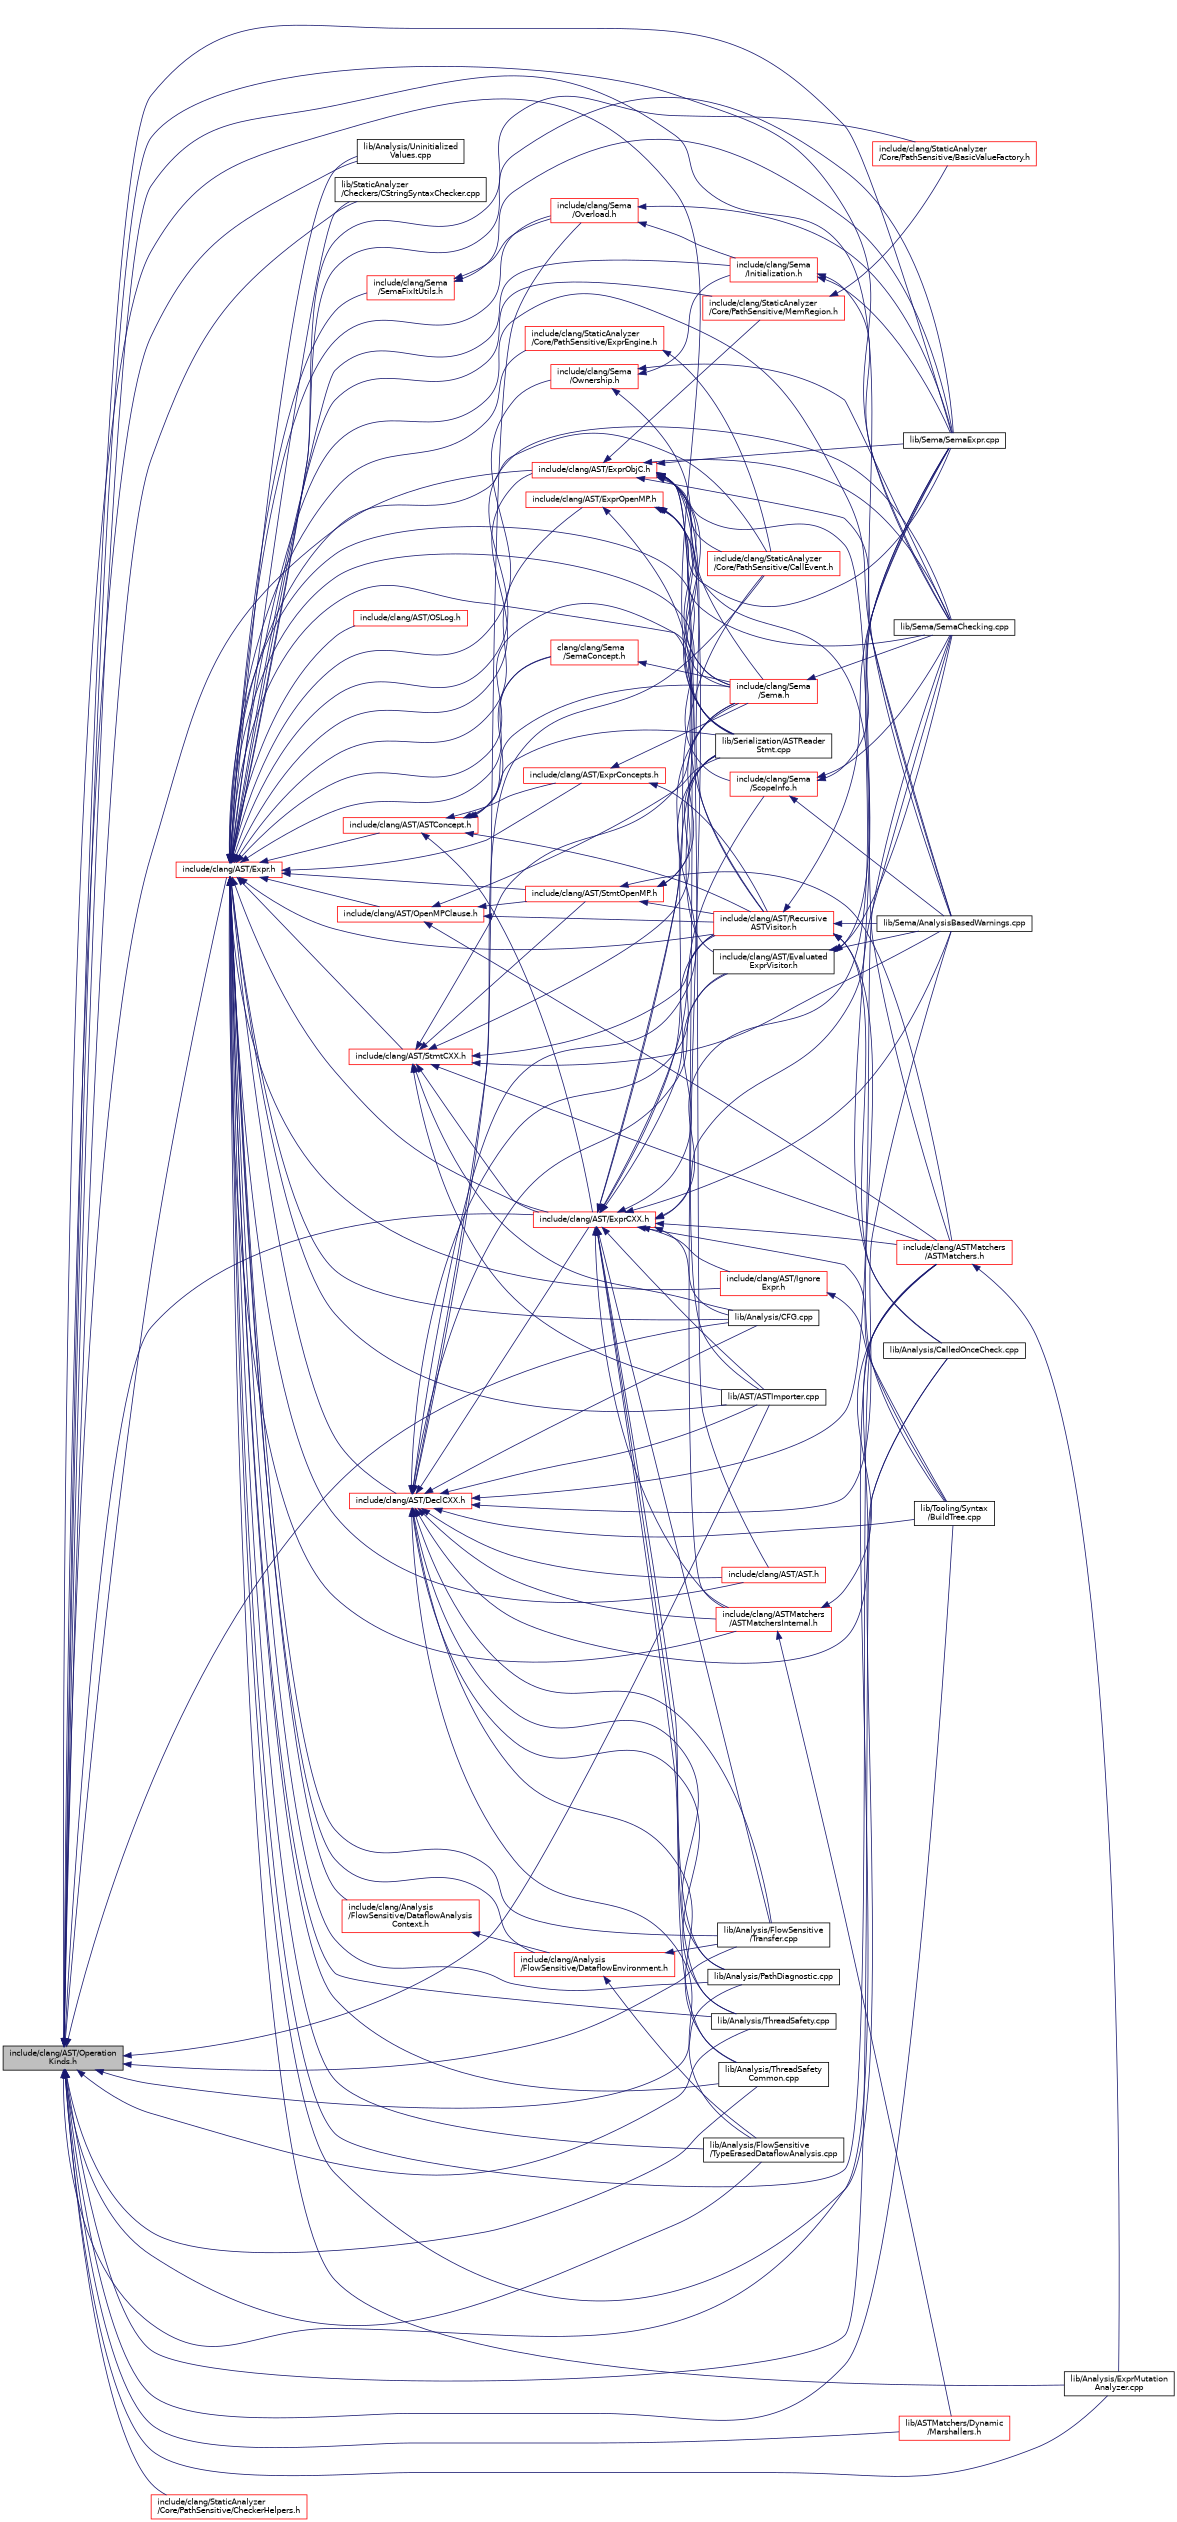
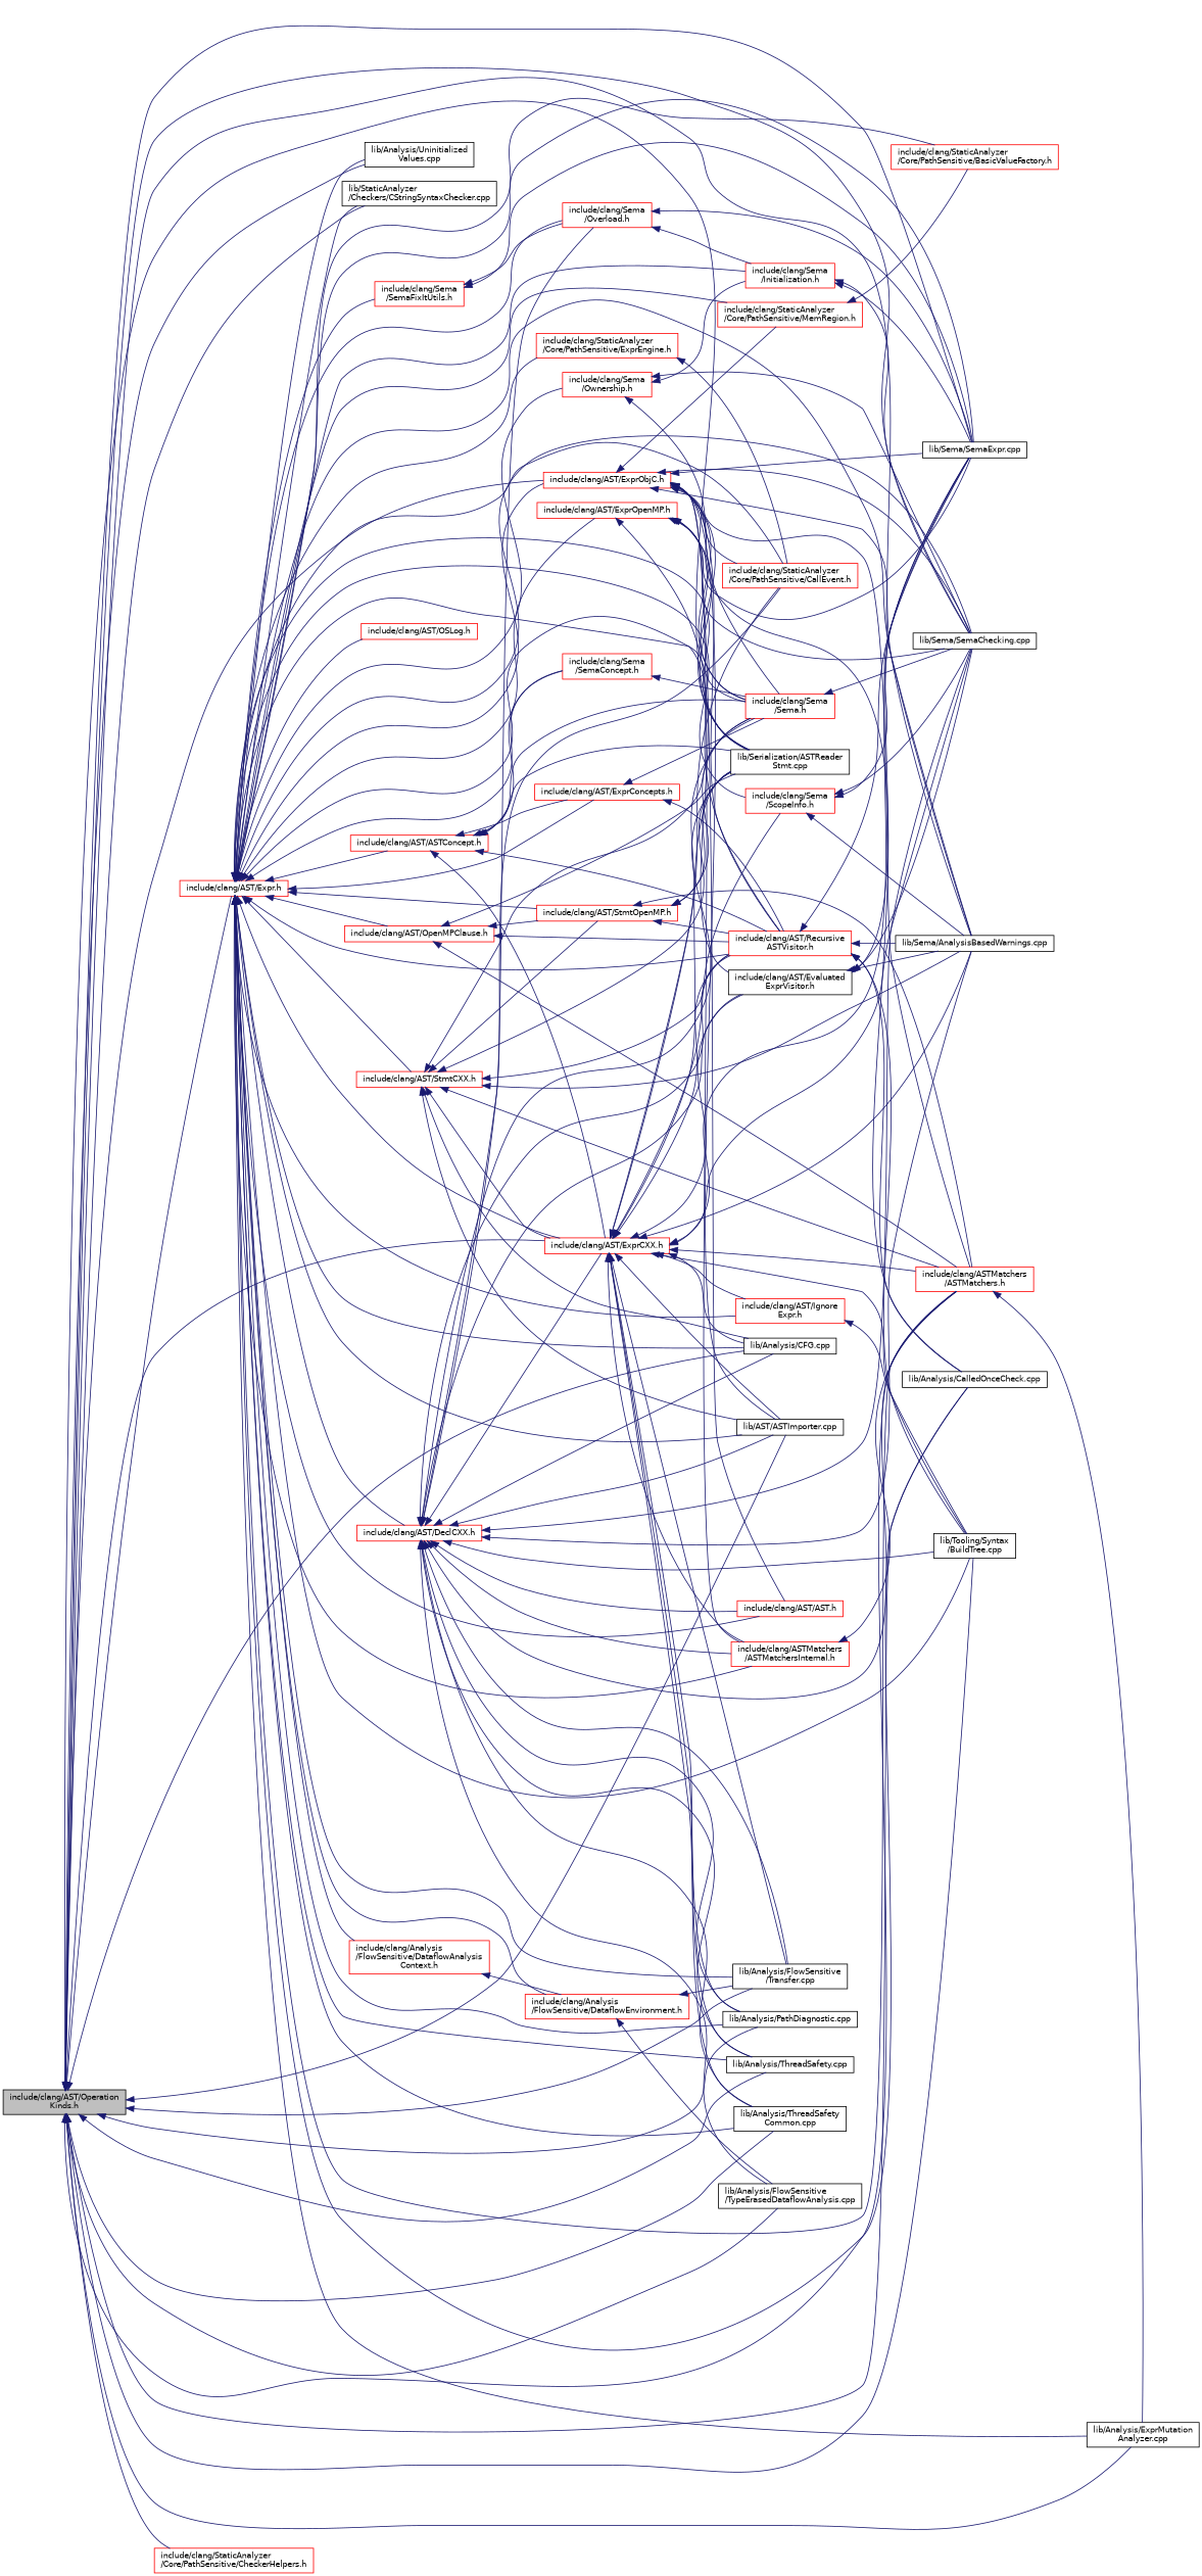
  digraph {
    rankdir=LR
    node [color=red fontname=Helvetica fontsize=10 shape=record]
    edge [color=midnightblue dir=back fontname=Helvetica fontsize=10 labelfontname=Helvetica labelfontsize=10 style=solid]
    n1 [color=black fillcolor=grey75 fontcolor=black height=0.2 label="include/clang/AST/Operation\lKinds.h" style=filled width=0.4]
    n2 [height=0.2 label="include/clang/AST/Expr.h" width=0.4]
    n3 [color=black height=0.2 label="lib/Analysis/FlowSensitive\l/Transfer.cpp" width=0.4]
    n4 [color=black height=0.2 label="lib/Analysis/FlowSensitive\l/TypeErasedDataflowAnalysis.cpp" width=0.4]
    n5 [color=black height=0.2 label="lib/Analysis/CalledOnceCheck.cpp" width=0.4]
    n6 [color=black height=0.2 label="lib/Sema/AnalysisBasedWarnings.cpp" width=0.4]
    n7 [color=black height=0.2 label="lib/Sema/SemaExpr.cpp" width=0.4]
    n8 [color=black height=0.2 label="lib/Tooling/Syntax\l/BuildTree.cpp" width=0.4]
    n9 [color=black height=0.2 label="lib/Sema/SemaChecking.cpp" width=0.4]
    n10 [height=0.2 label="include/clang/AST/ExprCXX.h" width=0.4]
    n11 [height=0.2 label="include/clang/ASTMatchers\l/ASTMatchers.h" width=0.4]
    n12 [color=black height=0.2 label="lib/Analysis/ExprMutation\lAnalyzer.cpp" width=0.4]
-   n13 [height=0.2 label="lib/ASTMatchers/Dynamic\l/Marshallers.h" width=0.4]
    n14 [color=black height=0.2 label="lib/Analysis/CFG.cpp" width=0.4]
    n15 [color=black height=0.2 label="lib/Analysis/PathDiagnostic.cpp" width=0.4]
    n16 [color=black height=0.2 label="lib/Analysis/ThreadSafety.cpp" width=0.4]
    n17 [color=black height=0.2 label="lib/Analysis/ThreadSafety\lCommon.cpp" width=0.4]
    n18 [color=black height=0.2 label="lib/AST/ASTImporter.cpp" width=0.4]
    n19 [color=black height=0.2 label="lib/Serialization/ASTReader\lStmt.cpp" width=0.4]
    n20 [height=0.2 label="include/clang/AST/ExprObjC.h" width=0.4]
    n21 [color=black height=0.2 label="lib/Analysis/Uninitialized\lValues.cpp" width=0.4]
    n22 [color=black height=0.2 label="lib/StaticAnalyzer\l/Checkers/CStringSyntaxChecker.cpp" width=0.4]
    n23 [height=0.2 label="include/clang/StaticAnalyzer\l/Core/PathSensitive/CheckerHelpers.h" width=0.4]
    n24 [height=0.2 label="include/clang/Analysis\l/FlowSensitive/DataflowAnalysis\lContext.h" width=0.4]
    n25 [height=0.2 label="include/clang/Analysis\l/FlowSensitive/DataflowEnvironment.h" width=0.4]
    n26 [height=0.2 label="include/clang/AST/AST.h" width=0.4]
    n27 [height=0.2 label="include/clang/AST/ASTConcept.h" width=0.4]
    n28 [height=0.2 label="include/clang/AST/ExprConcepts.h" width=0.4]
    n29 [height=0.2 label="include/clang/AST/Recursive\lASTVisitor.h" width=0.4]
    n30 [height=0.2 label="include/clang/Sema\l/Sema.h" width=0.4]
    n31 [color=black height=0.2 label="include/clang/AST/Evaluated\lExprVisitor.h" width=0.4]
    n32 [height=0.2 label="include/clang/AST/Ignore\lExpr.h" width=0.4]
    n33 [height=0.2 label="include/clang/ASTMatchers\l/ASTMatchersInternal.h" width=0.4]
    n34 [height=0.2 label="include/clang/Sema\l/ScopeInfo.h" width=0.4]
    n35 [height=0.2 label="include/clang/StaticAnalyzer\l/Core/PathSensitive/CallEvent.h" width=0.4]
-   n36 [height=0.2 label="clang/clang/Sema\l/SemaConcept.h" width=0.4]
+   n36 [height=0.2 label="include/clang/Sema\l/SemaConcept.h" width=0.4]
    n37 [height=0.2 label="include/clang/AST/DeclCXX.h" width=0.4]
    n38 [height=0.2 label="include/clang/Sema\l/Overload.h" width=0.4]
    n39 [height=0.2 label="include/clang/Sema\l/Initialization.h" width=0.4]
    n40 [height=0.2 label="include/clang/StaticAnalyzer\l/Core/PathSensitive/MemRegion.h" width=0.4]
    n41 [height=0.2 label="include/clang/StaticAnalyzer\l/Core/PathSensitive/BasicValueFactory.h" width=0.4]
    n42 [height=0.2 label="include/clang/AST/ExprOpenMP.h" width=0.4]
    n43 [height=0.2 label="include/clang/AST/OpenMPClause.h" width=0.4]
    n44 [height=0.2 label="include/clang/AST/StmtOpenMP.h" width=0.4]
    n45 [height=0.2 label="include/clang/AST/OSLog.h" width=0.4]
    n46 [height=0.2 label="include/clang/AST/StmtCXX.h" width=0.4]
    n47 [height=0.2 label="include/clang/Sema\l/Ownership.h" width=0.4]
    n48 [height=0.2 label="include/clang/Sema\l/SemaFixItUtils.h" width=0.4]
    n49 [height=0.2 label="include/clang/StaticAnalyzer\l/Core/PathSensitive/ExprEngine.h" width=0.4]
    n1 -> n2
    n1 -> n3
    n1 -> n4
    n1 -> n5
    n1 -> n6
    n1 -> n7
    n1 -> n8
    n1 -> n9
    n1 -> n10
    n1 -> n11
    n1 -> n12
-   n1 -> n13
    n1 -> n14
    n1 -> n15
    n1 -> n16
    n1 -> n17
    n1 -> n18
    n1 -> n19
    n1 -> n20
    n1 -> n21
    n1 -> n22
    n1 -> n23
    n2 -> n3
    n2 -> n5
    n2 -> n6
    n2 -> n7
-   n2 -> n4
+   n2 -> n8
    n2 -> n9
    n2 -> n10
    n2 -> n11
    n2 -> n12
    n2 -> n14
    n2 -> n15
    n2 -> n16
    n2 -> n17
    n2 -> n18
    n2 -> n19
    n2 -> n20
    n2 -> n21
    n2 -> n22
    n2 -> n24
    n2 -> n25
    n2 -> n26
    n2 -> n27
    n2 -> n28
    n2 -> n29
    n2 -> n30
    n2 -> n31
    n2 -> n32
    n2 -> n33
    n2 -> n34
    n2 -> n35
    n2 -> n36
    n2 -> n37
    n2 -> n38
    n2 -> n39
    n2 -> n40
    n2 -> n41
    n2 -> n42
    n2 -> n43
    n2 -> n44
    n2 -> n45
    n2 -> n46
    n2 -> n47
    n2 -> n48
    n2 -> n49
    n10 -> n3
    n10 -> n6
    n10 -> n7
    n10 -> n8
    n10 -> n9
    n10 -> n11
    n10 -> n14
    n10 -> n15
    n10 -> n16
    n10 -> n17
    n10 -> n18
    n10 -> n19
    n10 -> n29
    n10 -> n30
    n10 -> n31
    n10 -> n32
    n10 -> n33
    n10 -> n34
    n10 -> n35
    n11 -> n12
    n20 -> n5
    n20 -> n6
    n20 -> n7
    n20 -> n9
    n20 -> n11
    n20 -> n18
    n20 -> n19
    n20 -> n26
    n20 -> n29
    n20 -> n30
    n20 -> n33
    n20 -> n35
    n20 -> n40
    n24 -> n25
    n25 -> n3
    n25 -> n4
    n27 -> n10
    n27 -> n19
    n27 -> n28
    n27 -> n29
    n27 -> n30
    n27 -> n36
    n28 -> n29
    n28 -> n30
    n29 -> n5
    n29 -> n6
    n29 -> n7
    n29 -> n8
    n30 -> n9
    n31 -> n6
    n31 -> n7
    n31 -> n9
    n32 -> n8
    n33 -> n11
-   n33 -> n13
    n34 -> n6
    n34 -> n7
    n34 -> n9
    n36 -> n30
    n37 -> n3
    n37 -> n4
    n37 -> n6
    n37 -> n8
    n37 -> n9
    n37 -> n10
    n37 -> n11
    n37 -> n14
    n37 -> n15
    n37 -> n16
    n37 -> n17
    n37 -> n18
    n37 -> n19
    n37 -> n26
    n37 -> n29
    n37 -> n31
    n37 -> n33
    n37 -> n35
    n37 -> n38
    n38 -> n7
    n38 -> n39
    n39 -> n7
    n39 -> n9
    n40 -> n41
    n42 -> n7
    n42 -> n9
    n42 -> n19
    n42 -> n29
    n42 -> n30
    n43 -> n11
    n43 -> n19
    n43 -> n29
    n43 -> n44
    n44 -> n11
    n44 -> n19
    n44 -> n29
    n44 -> n30
    n46 -> n6
    n46 -> n10
    n46 -> n11
    n46 -> n14
    n46 -> n18
    n46 -> n19
    n46 -> n29
    n46 -> n30
    n46 -> n44
    n47 -> n9
    n47 -> n30
    n47 -> n39
    n48 -> n7
    n48 -> n38
    n49 -> n35
  }
